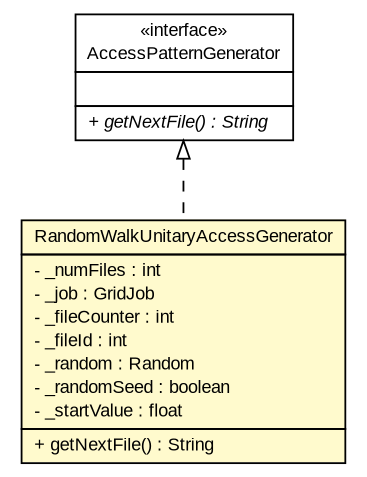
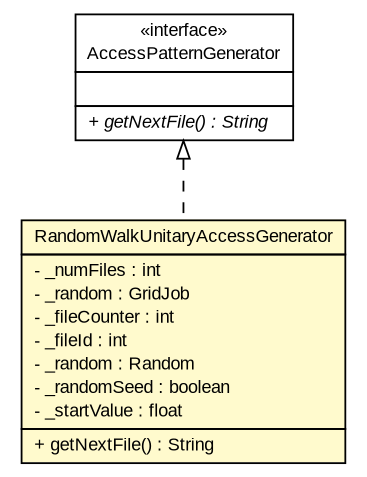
  digraph {
    nodesep=0.25
    ranksep=0.5
    node [fontcolor=black fontname=arial fontsize=10.0 shape=plaintext]
-   n1 [label=<<table title="org.edg.data.replication.optorsim.RandomWalkUnitaryAccessGenerator" border="0" cellborder="1" cellspacing="0" cellpadding="2" port="p" bgcolor="lemonChiffon" href="./RandomWalkUnitaryAccessGenerator.html"> 		<tr><td><table border="0" cellspacing="0" cellpadding="1"> <tr><td align="center" balign="center"> RandomWalkUnitaryAccessGenerator </td></tr> 		</table></td></tr> 		<tr><td><table border="0" cellspacing="0" cellpadding="1"> <tr><td align="left" balign="left"> - _numFiles : int </td></tr> <tr><td align="left" balign="left"> - _job : GridJob </td></tr> <tr><td align="left" balign="left"> - _fileCounter : int </td></tr> <tr><td align="left" balign="left"> - _fileId : int </td></tr> <tr><td align="left" balign="left"> - _random : Random </td></tr> <tr><td align="left" balign="left"> - _randomSeed : boolean </td></tr> <tr><td align="left" balign="left"> - _startValue : float </td></tr> 		</table></td></tr> 		<tr><td><table border="0" cellspacing="0" cellpadding="1"> <tr><td align="left" balign="left"> + getNextFile() : String </td></tr> 		</table></td></tr> 		</table>>]
+   n1 [label=<<table title="org.edg.data.replication.optorsim.RandomWalkUnitaryAccessGenerator" border="0" cellborder="1" cellspacing="0" cellpadding="2" port="p" bgcolor="lemonChiffon" href="./RandomWalkUnitaryAccessGenerator.html"> 		<tr><td><table border="0" cellspacing="0" cellpadding="1"> <tr><td align="center" balign="center"> RandomWalkUnitaryAccessGenerator </td></tr> 		</table></td></tr> 		<tr><td><table border="0" cellspacing="0" cellpadding="1"> <tr><td align="left" balign="left"> - _numFiles : int </td></tr> <tr><td align="left" balign="left"> - _random : GridJob </td></tr> <tr><td align="left" balign="left"> - _fileCounter : int </td></tr> <tr><td align="left" balign="left"> - _fileId : int </td></tr> <tr><td align="left" balign="left"> - _random : Random </td></tr> <tr><td align="left" balign="left"> - _randomSeed : boolean </td></tr> <tr><td align="left" balign="left"> - _startValue : float </td></tr> 		</table></td></tr> 		<tr><td><table border="0" cellspacing="0" cellpadding="1"> <tr><td align="left" balign="left"> + getNextFile() : String </td></tr> 		</table></td></tr> 		</table>>]
    n2 [label=<<table title="org.edg.data.replication.optorsim.AccessPatternGenerator" border="0" cellborder="1" cellspacing="0" cellpadding="2" port="p" href="./AccessPatternGenerator.html"> 		<tr><td><table border="0" cellspacing="0" cellpadding="1"> <tr><td align="center" balign="center"> &#171;interface&#187; </td></tr> <tr><td align="center" balign="center"> AccessPatternGenerator </td></tr> 		</table></td></tr> 		<tr><td><table border="0" cellspacing="0" cellpadding="1"> <tr><td align="left" balign="left">  </td></tr> 		</table></td></tr> 		<tr><td><table border="0" cellspacing="0" cellpadding="1"> <tr><td align="left" balign="left"><font face="arial italic" point-size="10.0"> + getNextFile() : String </font></td></tr> 		</table></td></tr> 		</table>>]
    n2 -> n1 [arrowtail=empty dir=back fontname=arial fontsize=10 headport=p labelfontname=arial labelfontsize=10 style=dashed tailport=p]
  }
